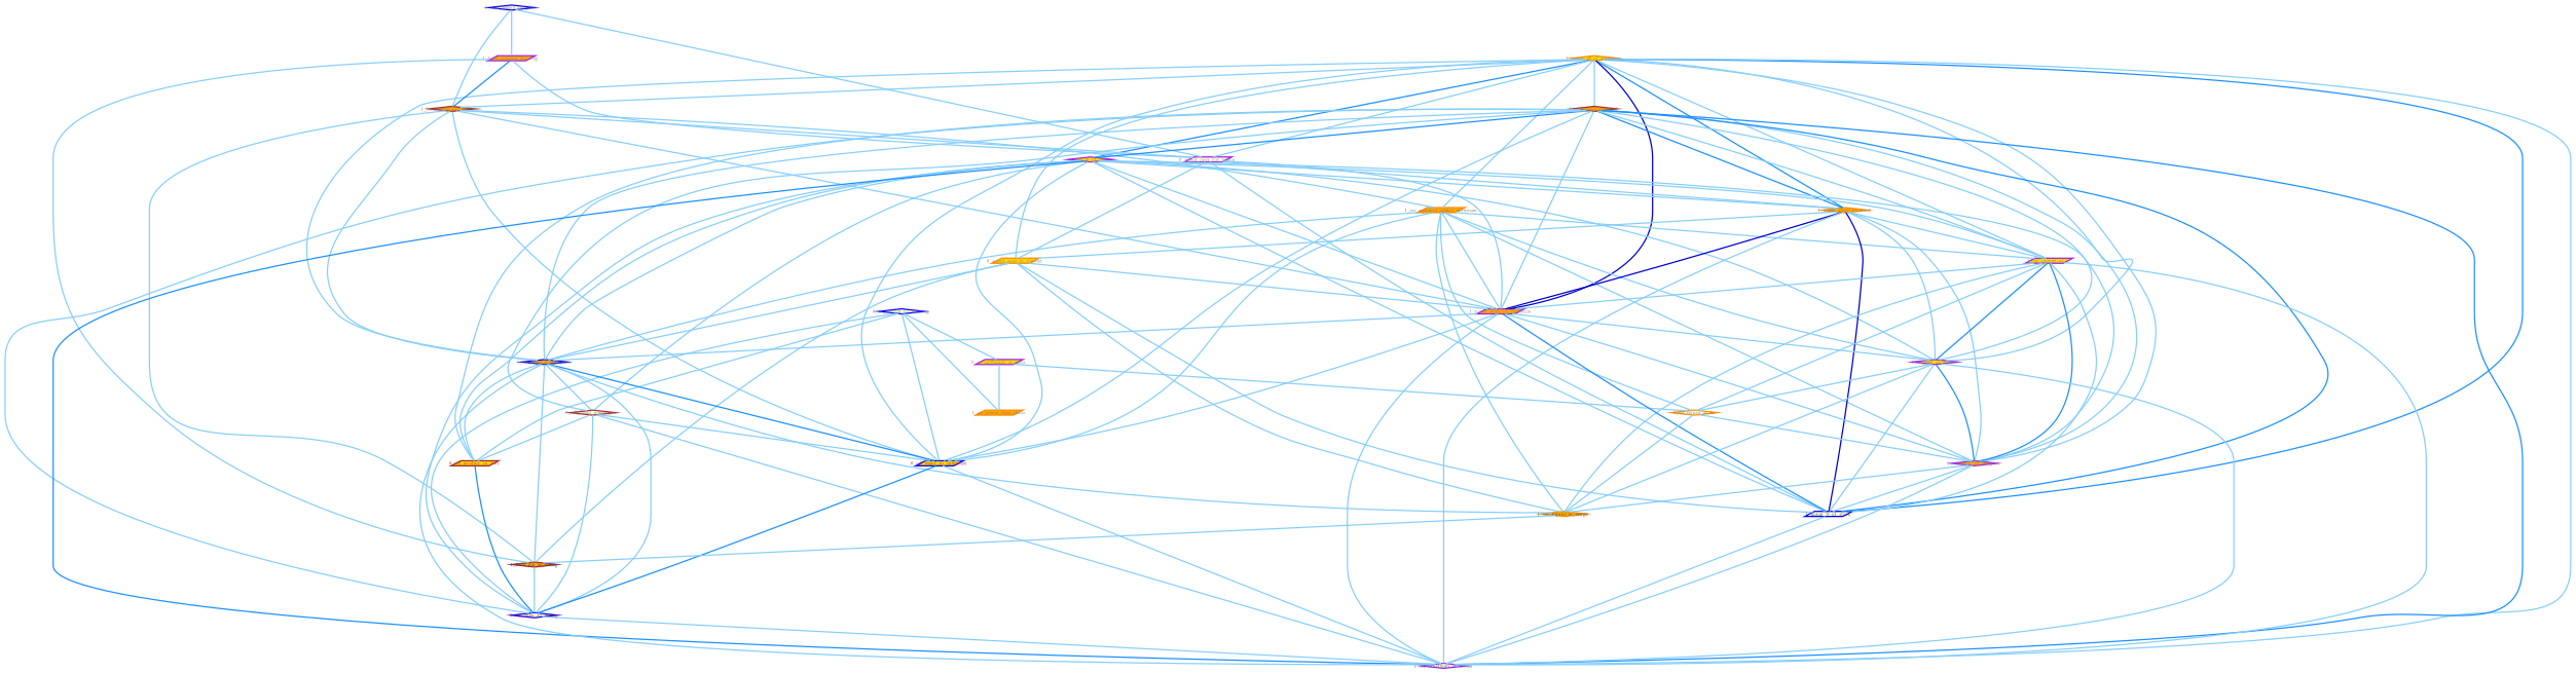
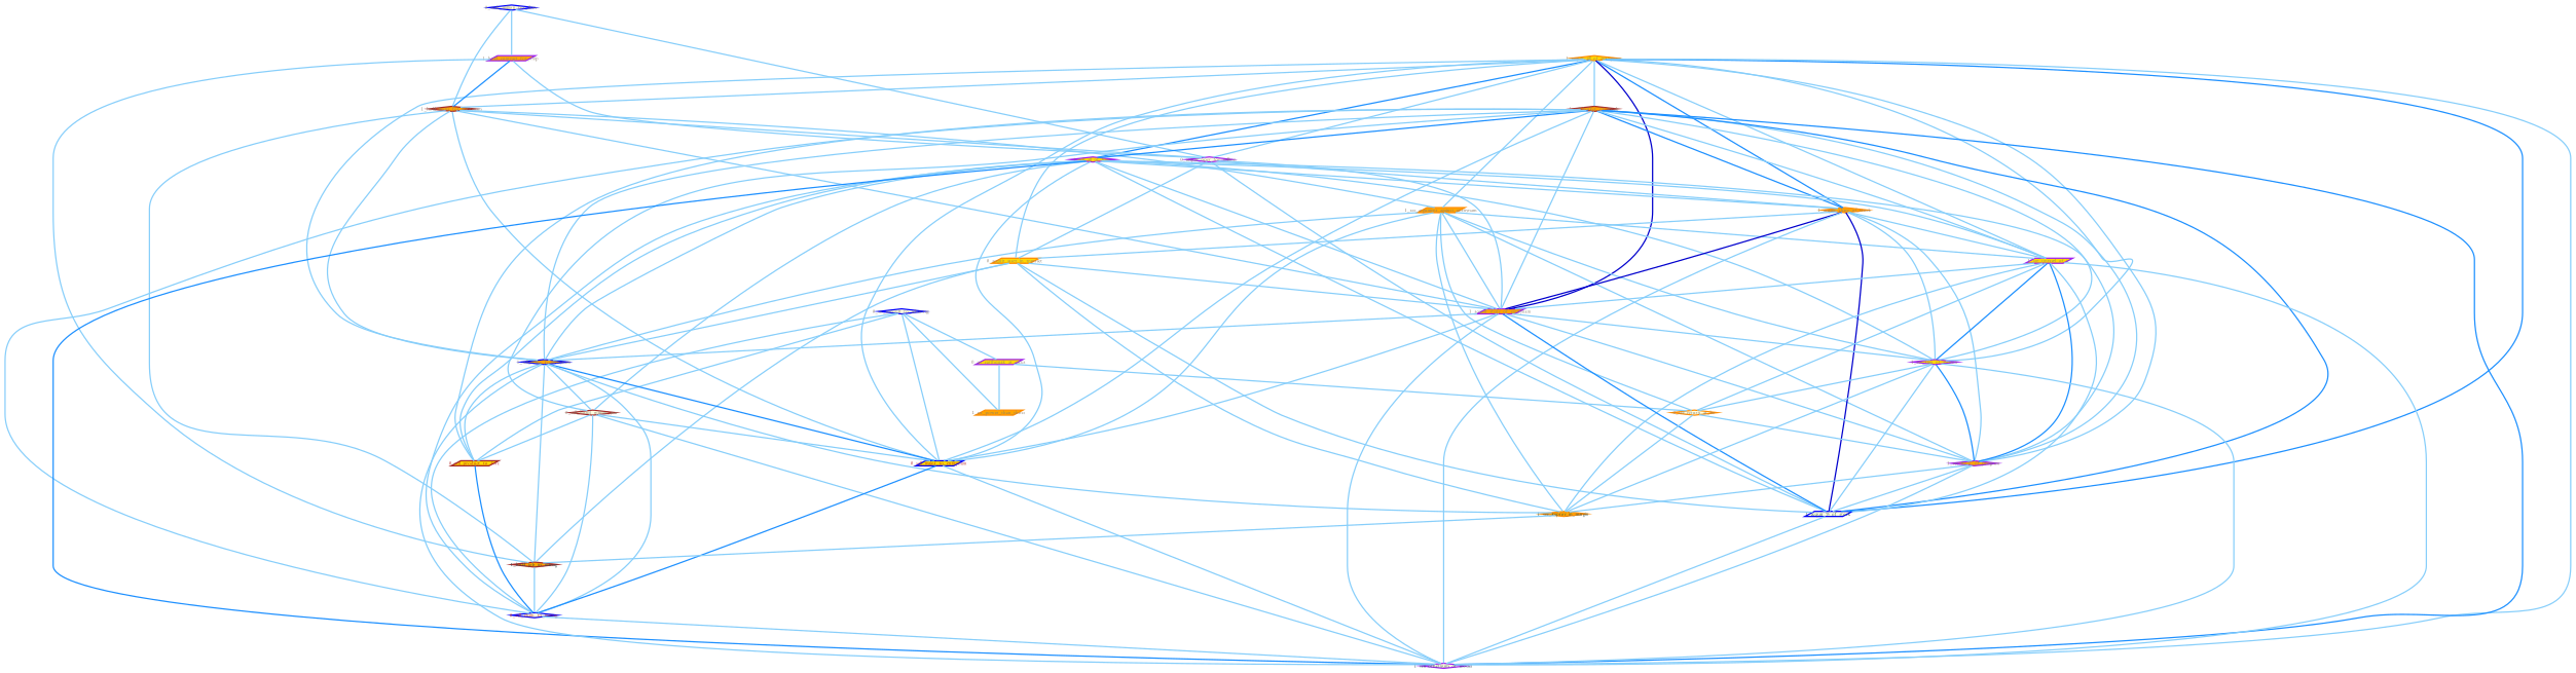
  graph {
    fontname="EB Garamond"
    node [color=purple fillcolor=orange fixedsize=true fontcolor="#8b7d6b" fontname="EB Garamond" fontsize=4 shape=diamond style=filled]
    edge [color="#87cefa" fontname="EB Garamond" w=1]
    "0_us_consult_to_advantag " [color=blue fillcolor=lightyellow height=.06 width=.5]
    "1_acquir_all_of_entitynam " [color=darkorange fillcolor=gold height=.06 width=.5]
    "0_seek_million_for_firm " [color=blue fillcolor=lightyellow height=.06 width=.5]
    "1_hold_contract_for_ship " [height=.06 shape=parallelogram width=.5]
    "1_hold_licens_for_entitynam " [color=brown height=.06 width=.5]
    "1_see_argument_against_entitynam " [color=darkorange height=.06 shape=parallelogram width=.5]
    "1_sell_basket_of_stock " [color=brown height=.06 width=.5]
    "0_us_earthquak_as_excus " [fillcolor=gold height=.06 shape=parallelogram width=.5]
    "1_sell_all_of_busi " [fillcolor=gold height=.06 width=.5]
-   "0_acquir_oper_for_million " [fillcolor=lightyellow height=.06 shape=parallelogram width=.5]
+   "0_acquir_oper_for_million " [fillcolor=lightyellow height=.06 width=.5]
    "1_acquir_share_of_stock " [color=darkorange height=.06 width=.5]
    "0_acquir_asset_in_transact " [color=darkorange fillcolor=gold height=.06 shape=parallelogram width=.5]
    "1_see_unravel_of_it " [fillcolor=gold height=.06 shape=parallelogram width=.5]
    "1_acquir_share_of_entitynam " [height=.06 shape=parallelogram width=.5]
    "1_sell_stake_in_entitynam " [color=blue height=.06 width=.5]
    "1_see_sign_of_swoon " [fillcolor=gold height=.06 width=.5]
    "0_see_return_as_be " [color=darkorange fillcolor=lightyellow height=.06 width=.5]
    "1_see_flock_of_program " [height=.06 width=.5]
    "1_us_power_than_those " [color=darkorange height=.06 shape=parallelogram width=.5]
    "0_sell_bond_within_year " [color=brown fillcolor=lightyellow height=.06 width=.5]
    "0_sell_product_to_forc " [color=brown fillcolor=gold fontcolor="#b22222" height=.06 shape=parallelogram width=.5]
    "0_sell_major_to_entitynam " [color=blue fillcolor=gold fontcolor="#b22222" height=.06 shape=parallelogram width=.5]
    "0_sell_chain_to_manag " [color=blue fillcolor=lightyellow fontcolor="#b22222" height=.06 width=.5]
    "1_acquir_%_of_stock " [color=blue fillcolor=lightyellow fontcolor="#2f4f4f" height=.06 shape=parallelogram width=.5]
    "1_sell_othernum_of_model " [fillcolor=lightyellow fontcolor="#2f4f4f" height=.06 width=.5]
    "1_hold_job_in_manag " [color=brown fontcolor="#2f4f4f" height=.06 width=.5]
    "1_see_improv_in_margin " [color=darkorange fontcolor="#2f4f4f" height=.06 width=.5]
    subgraph sub_1 {
      "0_us_consult_to_advantag "
      "1_acquir_all_of_entitynam "
      "0_seek_million_for_firm "
      "1_hold_contract_for_ship "
      "1_hold_licens_for_entitynam "
      "1_see_argument_against_entitynam "
      "1_sell_basket_of_stock "
      "0_us_earthquak_as_excus "
      "1_sell_all_of_busi "
      "0_acquir_oper_for_million "
      "1_acquir_share_of_stock "
      "0_acquir_asset_in_transact "
      "1_see_unravel_of_it "
      "1_acquir_share_of_entitynam "
      "1_sell_stake_in_entitynam "
      "1_see_sign_of_swoon "
      "0_see_return_as_be "
      "1_see_flock_of_program "
      "1_us_power_than_those "
      "0_sell_bond_within_year "
    }
    subgraph sub_2 {
      "0_sell_product_to_forc "
      "0_sell_major_to_entitynam "
      "0_sell_chain_to_manag "
    }
    "0_us_consult_to_advantag " -- "0_us_earthquak_as_excus "
    "0_us_consult_to_advantag " -- "1_us_power_than_those "
    "0_us_consult_to_advantag " -- "0_sell_product_to_forc "
    "0_us_consult_to_advantag " -- "0_sell_major_to_entitynam "
    "0_us_consult_to_advantag " -- "0_sell_chain_to_manag "
    "1_acquir_all_of_entitynam " -- "1_hold_licens_for_entitynam "
    "1_acquir_all_of_entitynam " -- "1_see_argument_against_entitynam "
    "1_acquir_all_of_entitynam " -- "1_sell_basket_of_stock "
    "1_acquir_all_of_entitynam " -- "1_sell_all_of_busi " [color="#1e90ff" w=2]
    "1_acquir_all_of_entitynam " -- "0_acquir_oper_for_million "
    "1_acquir_all_of_entitynam " -- "1_acquir_share_of_stock " [color="#1e90ff" w=2]
    "1_acquir_all_of_entitynam " -- "0_acquir_asset_in_transact "
    "1_acquir_all_of_entitynam " -- "1_see_unravel_of_it "
    "1_acquir_all_of_entitynam " -- "1_acquir_share_of_entitynam " [color="#0000cd" w=3]
    "1_acquir_all_of_entitynam " -- "1_sell_stake_in_entitynam "
    "1_acquir_all_of_entitynam " -- "1_see_sign_of_swoon "
    "1_acquir_all_of_entitynam " -- "1_see_flock_of_program "
    "1_acquir_all_of_entitynam " -- "0_sell_major_to_entitynam "
    "1_acquir_all_of_entitynam " -- "1_acquir_%_of_stock " [color="#1e90ff" w=2]
    "1_acquir_all_of_entitynam " -- "1_sell_othernum_of_model "
    "0_seek_million_for_firm " -- "1_hold_contract_for_ship "
    "0_seek_million_for_firm " -- "1_hold_licens_for_entitynam "
    "0_seek_million_for_firm " -- "0_acquir_oper_for_million "
    "1_hold_contract_for_ship " -- "1_hold_licens_for_entitynam " [color="#1e90ff" w=2]
    "1_hold_contract_for_ship " -- "0_acquir_oper_for_million "
    "1_hold_contract_for_ship " -- "1_hold_job_in_manag "
    "1_hold_licens_for_entitynam " -- "1_see_argument_against_entitynam "
    "1_hold_licens_for_entitynam " -- "0_acquir_oper_for_million "
    "1_hold_licens_for_entitynam " -- "1_acquir_share_of_entitynam "
    "1_hold_licens_for_entitynam " -- "1_sell_stake_in_entitynam "
    "1_hold_licens_for_entitynam " -- "0_sell_major_to_entitynam "
    "1_hold_licens_for_entitynam " -- "1_hold_job_in_manag "
    "1_see_argument_against_entitynam " -- "1_see_unravel_of_it "
    "1_see_argument_against_entitynam " -- "1_acquir_share_of_entitynam "
    "1_see_argument_against_entitynam " -- "1_sell_stake_in_entitynam "
    "1_see_argument_against_entitynam " -- "1_see_sign_of_swoon "
    "1_see_argument_against_entitynam " -- "0_see_return_as_be "
    "1_see_argument_against_entitynam " -- "1_see_flock_of_program "
    "1_see_argument_against_entitynam " -- "0_sell_major_to_entitynam "
    "1_see_argument_against_entitynam " -- "1_see_improv_in_margin "
    "1_sell_basket_of_stock " -- "1_sell_all_of_busi " [color="#1e90ff" w=2]
    "1_sell_basket_of_stock " -- "1_acquir_share_of_stock " [color="#1e90ff" w=2]
    "1_sell_basket_of_stock " -- "1_see_unravel_of_it "
    "1_sell_basket_of_stock " -- "1_acquir_share_of_entitynam "
    "1_sell_basket_of_stock " -- "1_sell_stake_in_entitynam "
    "1_sell_basket_of_stock " -- "1_see_sign_of_swoon "
    "1_sell_basket_of_stock " -- "1_see_flock_of_program "
    "1_sell_basket_of_stock " -- "0_sell_bond_within_year "
    "1_sell_basket_of_stock " -- "0_sell_product_to_forc "
    "1_sell_basket_of_stock " -- "0_sell_major_to_entitynam "
    "1_sell_basket_of_stock " -- "0_sell_chain_to_manag "
    "1_sell_basket_of_stock " -- "1_acquir_%_of_stock " [color="#1e90ff" w=2]
    "1_sell_basket_of_stock " -- "1_sell_othernum_of_model " [color="#1e90ff" w=2]
    "0_us_earthquak_as_excus " -- "0_see_return_as_be "
    "0_us_earthquak_as_excus " -- "1_us_power_than_those "
    "1_sell_all_of_busi " -- "1_acquir_share_of_stock "
    "1_sell_all_of_busi " -- "1_see_unravel_of_it "
    "1_sell_all_of_busi " -- "1_acquir_share_of_entitynam "
    "1_sell_all_of_busi " -- "1_sell_stake_in_entitynam "
    "1_sell_all_of_busi " -- "1_see_sign_of_swoon "
    "1_sell_all_of_busi " -- "1_see_flock_of_program "
    "1_sell_all_of_busi " -- "0_sell_bond_within_year "
    "1_sell_all_of_busi " -- "0_sell_product_to_forc "
    "1_sell_all_of_busi " -- "0_sell_major_to_entitynam "
    "1_sell_all_of_busi " -- "0_sell_chain_to_manag "
    "1_sell_all_of_busi " -- "1_acquir_%_of_stock "
    "1_sell_all_of_busi " -- "1_sell_othernum_of_model " [color="#1e90ff" w=2]
    "0_acquir_oper_for_million " -- "1_acquir_share_of_stock "
    "0_acquir_oper_for_million " -- "0_acquir_asset_in_transact "
    "0_acquir_oper_for_million " -- "1_acquir_share_of_entitynam "
    "0_acquir_oper_for_million " -- "1_acquir_%_of_stock "
    "1_acquir_share_of_stock " -- "0_acquir_asset_in_transact "
    "1_acquir_share_of_stock " -- "1_see_unravel_of_it "
    "1_acquir_share_of_stock " -- "1_acquir_share_of_entitynam " [color="#0000cd" w=3]
    "1_acquir_share_of_stock " -- "1_see_sign_of_swoon "
    "1_acquir_share_of_stock " -- "1_see_flock_of_program "
    "1_acquir_share_of_stock " -- "1_acquir_%_of_stock " [color="#0000cd" w=3]
    "1_acquir_share_of_stock " -- "1_sell_othernum_of_model "
    "0_acquir_asset_in_transact " -- "1_acquir_share_of_entitynam "
    "0_acquir_asset_in_transact " -- "1_sell_stake_in_entitynam "
    "0_acquir_asset_in_transact " -- "1_acquir_%_of_stock "
    "0_acquir_asset_in_transact " -- "1_hold_job_in_manag "
    "0_acquir_asset_in_transact " -- "1_see_improv_in_margin "
    "1_see_unravel_of_it " -- "1_acquir_share_of_entitynam "
    "1_see_unravel_of_it " -- "1_see_sign_of_swoon " [color="#1e90ff" w=2]
    "1_see_unravel_of_it " -- "0_see_return_as_be "
    "1_see_unravel_of_it " -- "1_see_flock_of_program " [color="#1e90ff" w=2]
    "1_see_unravel_of_it " -- "1_acquir_%_of_stock "
    "1_see_unravel_of_it " -- "1_sell_othernum_of_model "
    "1_see_unravel_of_it " -- "1_see_improv_in_margin "
    "1_acquir_share_of_entitynam " -- "1_sell_stake_in_entitynam "
    "1_acquir_share_of_entitynam " -- "1_see_sign_of_swoon "
    "1_acquir_share_of_entitynam " -- "1_see_flock_of_program "
    "1_acquir_share_of_entitynam " -- "0_sell_major_to_entitynam "
    "1_acquir_share_of_entitynam " -- "1_acquir_%_of_stock " [color="#1e90ff" w=2]
    "1_acquir_share_of_entitynam " -- "1_sell_othernum_of_model "
    "1_sell_stake_in_entitynam " -- "0_sell_bond_within_year "
    "1_sell_stake_in_entitynam " -- "0_sell_product_to_forc "
    "1_sell_stake_in_entitynam " -- "0_sell_major_to_entitynam " [color="#1e90ff" w=2]
    "1_sell_stake_in_entitynam " -- "0_sell_chain_to_manag "
    "1_sell_stake_in_entitynam " -- "1_sell_othernum_of_model "
    "1_sell_stake_in_entitynam " -- "1_hold_job_in_manag "
    "1_sell_stake_in_entitynam " -- "1_see_improv_in_margin "
    "1_see_sign_of_swoon " -- "0_see_return_as_be "
    "1_see_sign_of_swoon " -- "1_see_flock_of_program " [color="#1e90ff" w=2]
    "1_see_sign_of_swoon " -- "1_acquir_%_of_stock "
    "1_see_sign_of_swoon " -- "1_sell_othernum_of_model "
    "1_see_sign_of_swoon " -- "1_see_improv_in_margin "
    "0_see_return_as_be " -- "1_see_flock_of_program "
    "0_see_return_as_be " -- "1_see_improv_in_margin "
    "1_see_flock_of_program " -- "1_acquir_%_of_stock "
    "1_see_flock_of_program " -- "1_sell_othernum_of_model "
    "1_see_flock_of_program " -- "1_see_improv_in_margin "
    "0_sell_bond_within_year " -- "0_sell_product_to_forc "
    "0_sell_bond_within_year " -- "0_sell_major_to_entitynam "
    "0_sell_bond_within_year " -- "0_sell_chain_to_manag "
    "0_sell_bond_within_year " -- "1_sell_othernum_of_model "
    "0_sell_product_to_forc " -- "0_sell_chain_to_manag " [color="#1e90ff" w=2]
    "0_sell_major_to_entitynam " -- "0_sell_chain_to_manag " [color="#1e90ff" w=2]
    "0_sell_major_to_entitynam " -- "1_sell_othernum_of_model "
    "0_sell_chain_to_manag " -- "1_sell_othernum_of_model "
    "1_acquir_%_of_stock " -- "1_sell_othernum_of_model "
    "1_hold_job_in_manag " -- "0_sell_chain_to_manag "
    "1_see_improv_in_margin " -- "1_hold_job_in_manag "
  }
